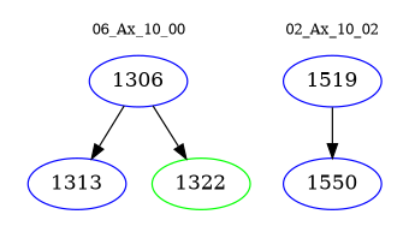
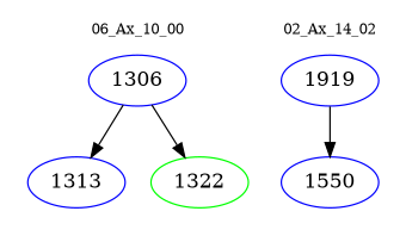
  digraph {
    node [color=blue]
    edge [color=black]
    n1 [label=1306]
    n2 [label=1313]
    n3 [color=green label=1322]
-   n4 [label=1519]
+   n4 [label=1919]
    n5 [label=1550]
    subgraph cluster_1 {
      color=white
      fontsize=10
      label="06_Ax_10_00"
      n1
      n2
      n3
    }
    subgraph cluster_2 {
      color=white
      fontsize=10
-     label="02_Ax_10_02"
+     label="02_Ax_14_02"
      n4
      n5
    }
    n1 -> n2
    n1 -> n3
    n4 -> n5
  }
